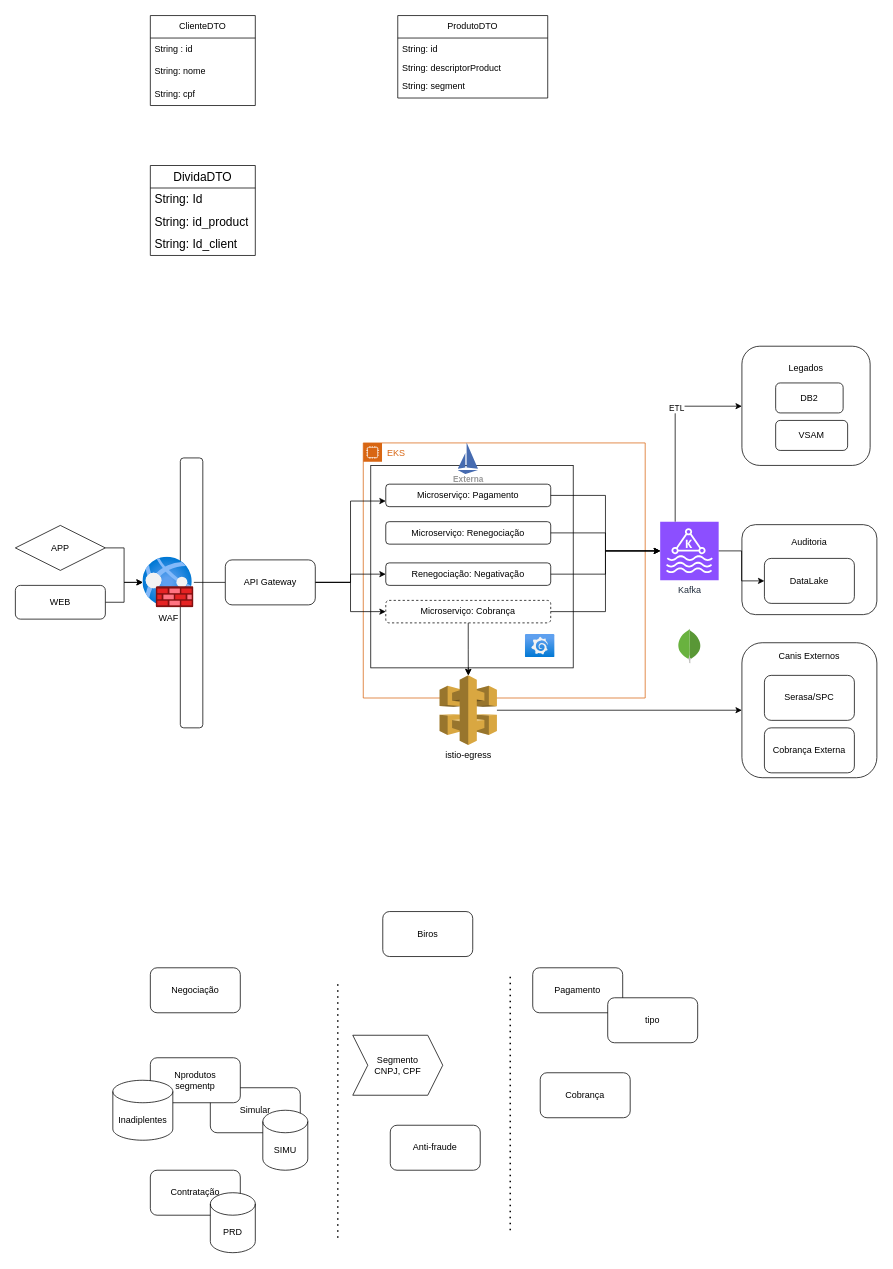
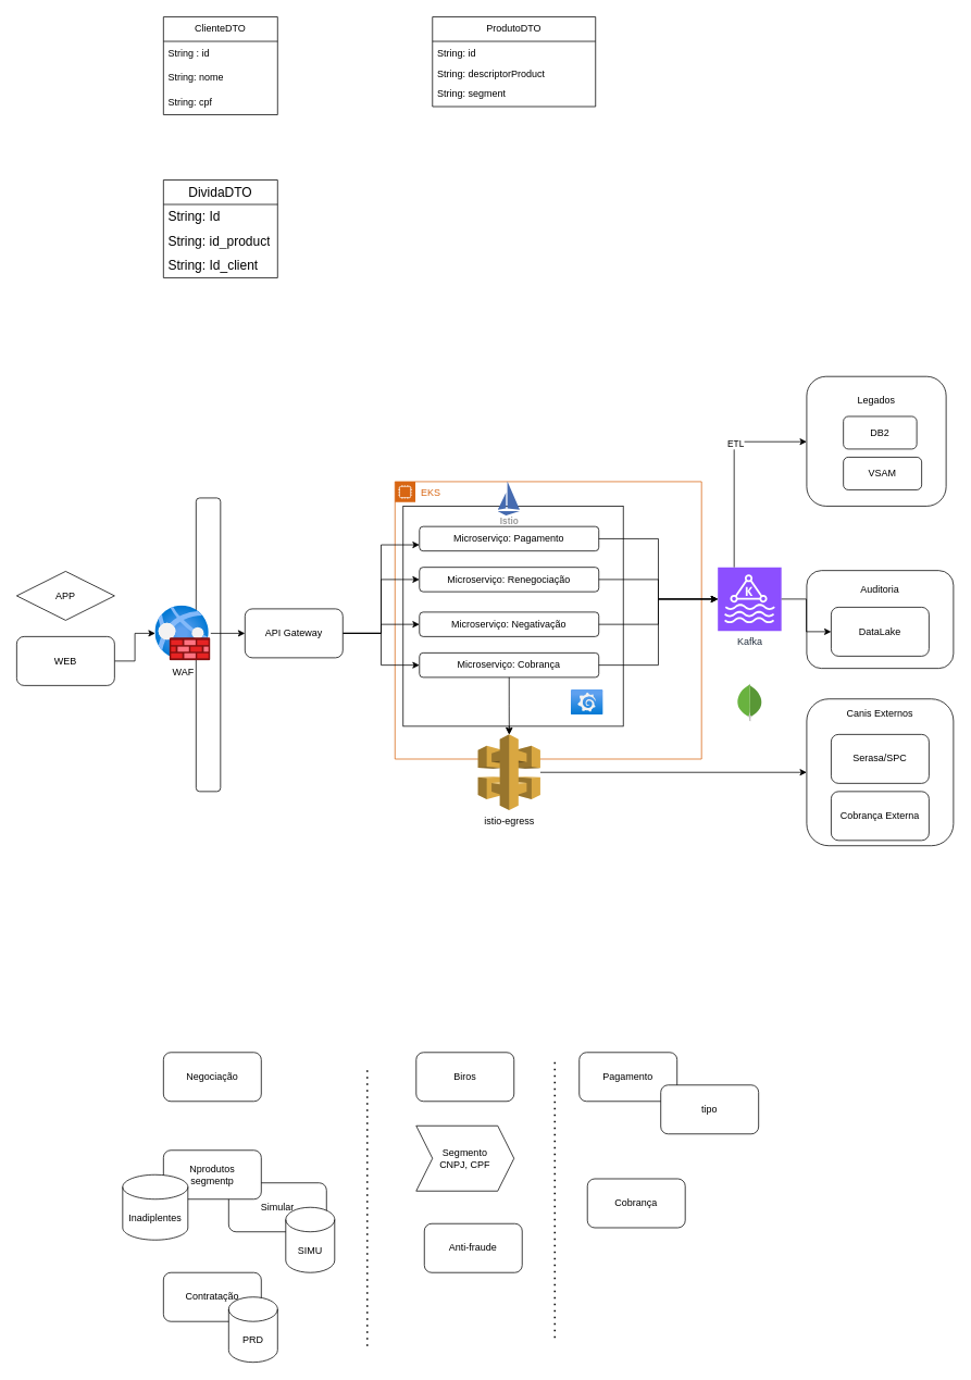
  <mxCell id="0" />
  <mxCell id="1" parent="0" />
  <mxCell id="2" style="edgeStyle=orthogonalEdgeStyle;rounded=0;orthogonalLoop=1;jettySize=auto;html=1;" parent="1" source="7" target="50" edge="1"><mxGeometry relative="1" as="geometry" /></mxCell>
  <mxCell id="3" value="Auditoria&lt;br&gt;&lt;br&gt;&lt;br&gt;&lt;br&gt;&lt;br&gt;&lt;br&gt;" style="rounded=1;whiteSpace=wrap;html=1;" parent="1" vertex="1"><mxGeometry x="989" y="699" width="180" height="120" as="geometry" /></mxCell>
  <mxCell id="4" value="EKS&amp;nbsp;" style="points=[[0,0],[0.25,0],[0.5,0],[0.75,0],[1,0],[1,0.25],[1,0.5],[1,0.75],[1,1],[0.75,1],[0.5,1],[0.25,1],[0,1],[0,0.75],[0,0.5],[0,0.25]];outlineConnect=0;gradientColor=none;html=1;whiteSpace=wrap;fontSize=12;fontStyle=0;container=1;pointerEvents=0;collapsible=0;recursiveResize=0;shape=mxgraph.aws4.group;grIcon=mxgraph.aws4.group_ec2_instance_contents;strokeColor=#D86613;fillColor=none;verticalAlign=top;align=left;spacingLeft=30;fontColor=#D86613;dashed=0;" parent="1" vertex="1"><mxGeometry x="484" y="590" width="376" height="340.2" as="geometry" /></mxCell>
  <mxCell id="5" value="" style="whiteSpace=wrap;html=1;aspect=fixed;" parent="4" vertex="1"><mxGeometry x="10" y="30" width="270" height="270" as="geometry" /></mxCell>
  <mxCell id="6" value="Microserviço: Pagamento" style="rounded=1;whiteSpace=wrap;html=1;" parent="4" vertex="1"><mxGeometry x="30" y="55" width="220" height="30" as="geometry" /></mxCell>
- <mxCell id="7" value="Renegociação: Negativação" style="rounded=1;whiteSpace=wrap;html=1;" parent="4" vertex="1"><mxGeometry x="30" y="160" width="220" height="30" as="geometry" /></mxCell>
+ <mxCell id="7" value="Microserviço: Negativação" style="rounded=1;whiteSpace=wrap;html=1;" parent="4" vertex="1"><mxGeometry x="30" y="160" width="220" height="30" as="geometry" /></mxCell>
  <mxCell id="8" value="Microserviço: Renegociação" style="rounded=1;whiteSpace=wrap;html=1;" parent="4" vertex="1"><mxGeometry x="30" y="105" width="220" height="30" as="geometry" /></mxCell>
- <mxCell id="9" value="Microserviço: Cobrança" style="rounded=1;whiteSpace=wrap;html=1;dashed=1;" parent="4" vertex="1"><mxGeometry x="30" y="210" width="220" height="30" as="geometry" /></mxCell>
+ <mxCell id="9" value="Microserviço: Cobrança" style="rounded=1;whiteSpace=wrap;html=1;" parent="4" vertex="1"><mxGeometry x="30" y="210" width="220" height="30" as="geometry" /></mxCell>
  <mxCell id="10" value="Kafka" style="sketch=0;points=[[0,0,0],[0.25,0,0],[0.5,0,0],[0.75,0,0],[1,0,0],[0,1,0],[0.25,1,0],[0.5,1,0],[0.75,1,0],[1,1,0],[0,0.25,0],[0,0.5,0],[0,0.75,0],[1,0.25,0],[1,0.5,0],[1,0.75,0]];outlineConnect=0;fontColor=#232F3E;fillColor=#8C4FFF;strokeColor=#ffffff;dashed=0;verticalLabelPosition=bottom;verticalAlign=top;align=center;html=1;fontSize=12;fontStyle=0;aspect=fixed;shape=mxgraph.aws4.resourceIcon;resIcon=mxgraph.aws4.managed_streaming_for_kafka;" parent="4" vertex="1"><mxGeometry x="396" y="105" width="78" height="78" as="geometry" /></mxCell>
  <mxCell id="11" style="edgeStyle=orthogonalEdgeStyle;rounded=0;orthogonalLoop=1;jettySize=auto;html=1;entryX=0;entryY=0.5;entryDx=0;entryDy=0;entryPerimeter=0;" parent="4" source="6" target="10" edge="1"><mxGeometry relative="1" as="geometry" /></mxCell>
  <mxCell id="12" style="edgeStyle=orthogonalEdgeStyle;rounded=0;orthogonalLoop=1;jettySize=auto;html=1;" parent="4" source="8" target="10" edge="1"><mxGeometry relative="1" as="geometry" /></mxCell>
  <mxCell id="13" style="edgeStyle=orthogonalEdgeStyle;rounded=0;orthogonalLoop=1;jettySize=auto;html=1;" parent="4" source="7" target="10" edge="1"><mxGeometry relative="1" as="geometry"><mxPoint x="376" y="120" as="targetPoint" /></mxGeometry></mxCell>
  <mxCell id="14" style="edgeStyle=orthogonalEdgeStyle;rounded=0;orthogonalLoop=1;jettySize=auto;html=1;entryX=0;entryY=0.5;entryDx=0;entryDy=0;entryPerimeter=0;" parent="4" source="9" target="10" edge="1"><mxGeometry relative="1" as="geometry"><mxPoint x="475" y="180" as="targetPoint" /></mxGeometry></mxCell>
- <mxCell id="15" value="Externa" style="sketch=0;html=1;verticalAlign=top;labelPosition=center;verticalLabelPosition=bottom;align=center;spacingTop=-6;fontSize=11;fontStyle=1;fontColor=#999999;shape=image;aspect=fixed;imageAspect=0;image=data:image/svg+xml,PHN2ZyB4bWxucz0iaHR0cDovL3d3dy53My5vcmcvMjAwMC9zdmciIHhtbG5zOnY9Imh0dHBzOi8vdmVjdGEuaW8vbmFubyIgd2lkdGg9IjE2MCIgaGVpZ2h0PSIyNDAiIHZpZXdCb3g9IjAgMCAxNjAgMjQwIj4mI3hhOwk8c3R5bGUgdHlwZT0idGV4dC9jc3MiPiYjeGE7CS5zdDB7ZmlsbDojNDY2YmIwO30mI3hhOwk8L3N0eWxlPiYjeGE7CTxwYXRoIGNsYXNzPSJzdDAiIGQ9Ik02MCAyNDBMMCAyMTBoMTYwem0wLTE2MEwwIDIwMGw2MC0xMHpNNzAgMHYxOTBsOTAgMTB6Ii8+JiN4YTs8L3N2Zz4=;" parent="4" vertex="1"><mxGeometry x="126.5" width="27" height="42" as="geometry" /></mxCell>
+ <mxCell id="15" value="Istio" style="sketch=0;html=1;verticalAlign=top;labelPosition=center;verticalLabelPosition=bottom;align=center;spacingTop=-6;fontSize=11;fontStyle=1;fontColor=#999999;shape=image;aspect=fixed;imageAspect=0;image=data:image/svg+xml,PHN2ZyB4bWxucz0iaHR0cDovL3d3dy53My5vcmcvMjAwMC9zdmciIHhtbG5zOnY9Imh0dHBzOi8vdmVjdGEuaW8vbmFubyIgd2lkdGg9IjE2MCIgaGVpZ2h0PSIyNDAiIHZpZXdCb3g9IjAgMCAxNjAgMjQwIj4mI3hhOwk8c3R5bGUgdHlwZT0idGV4dC9jc3MiPiYjeGE7CS5zdDB7ZmlsbDojNDY2YmIwO30mI3hhOwk8L3N0eWxlPiYjeGE7CTxwYXRoIGNsYXNzPSJzdDAiIGQ9Ik02MCAyNDBMMCAyMTBoMTYwem0wLTE2MEwwIDIwMGw2MC0xMHpNNzAgMHYxOTBsOTAgMTB6Ii8+JiN4YTs8L3N2Zz4=;" parent="4" vertex="1"><mxGeometry x="126.5" width="27" height="42" as="geometry" /></mxCell>
  <mxCell id="16" value="" style="image;aspect=fixed;html=1;points=[];align=center;fontSize=12;image=img/lib/azure2/other/Grafana.svg;" parent="4" vertex="1"><mxGeometry x="216" y="255.4" width="39.67" height="30.8" as="geometry" /></mxCell>
  <mxCell id="17" value="Simular" style="rounded=1;whiteSpace=wrap;html=1;" parent="1" vertex="1"><mxGeometry x="280" y="1450" width="120" height="60" as="geometry" /></mxCell>
- <mxCell id="18" value="Biros" style="rounded=1;whiteSpace=wrap;html=1;" parent="1" vertex="1"><mxGeometry x="510" y="1215" width="120" height="60" as="geometry" /></mxCell>
+ <mxCell id="18" value="Biros" style="rounded=1;whiteSpace=wrap;html=1;" parent="1" vertex="1"><mxGeometry x="510" y="1290" width="120" height="60" as="geometry" /></mxCell>
  <mxCell id="19" value="SIMU" style="shape=cylinder3;whiteSpace=wrap;html=1;boundedLbl=1;backgroundOutline=1;size=15;" parent="1" vertex="1"><mxGeometry x="350" y="1480" width="60" height="80" as="geometry" /></mxCell>
  <mxCell id="20" value="Nprodutos&lt;br&gt;segmentp" style="rounded=1;whiteSpace=wrap;html=1;" parent="1" vertex="1"><mxGeometry x="200" y="1410" width="120" height="60" as="geometry" /></mxCell>
  <mxCell id="21" value="Pagamento" style="rounded=1;whiteSpace=wrap;html=1;" parent="1" vertex="1"><mxGeometry x="710" y="1290" width="120" height="60" as="geometry" /></mxCell>
  <mxCell id="22" value="Negociação" style="rounded=1;whiteSpace=wrap;html=1;" parent="1" vertex="1"><mxGeometry x="200" y="1290" width="120" height="60" as="geometry" /></mxCell>
  <mxCell id="23" value="Contratação" style="rounded=1;whiteSpace=wrap;html=1;" parent="1" vertex="1"><mxGeometry x="200" y="1560" width="120" height="60" as="geometry" /></mxCell>
  <mxCell id="24" value="PRD" style="shape=cylinder3;whiteSpace=wrap;html=1;boundedLbl=1;backgroundOutline=1;size=15;" parent="1" vertex="1"><mxGeometry x="280" y="1590" width="60" height="80" as="geometry" /></mxCell>
  <mxCell id="25" value="tipo" style="rounded=1;whiteSpace=wrap;html=1;" parent="1" vertex="1"><mxGeometry x="810" y="1330" width="120" height="60" as="geometry" /></mxCell>
- <mxCell id="26" value="Cobrança" style="rounded=1;whiteSpace=wrap;html=1;" parent="1" vertex="1"><mxGeometry x="720" y="1430" width="120" height="60" as="geometry" /></mxCell>
+ <mxCell id="26" value="Cobrança" style="rounded=1;whiteSpace=wrap;html=1;" parent="1" vertex="1"><mxGeometry x="720" y="1445" width="120" height="60" as="geometry" /></mxCell>
  <mxCell id="27" value="Inadiplentes" style="shape=cylinder3;whiteSpace=wrap;html=1;boundedLbl=1;backgroundOutline=1;size=15;" parent="1" vertex="1"><mxGeometry x="150" y="1440" width="80" height="80" as="geometry" /></mxCell>
  <mxCell id="28" value="" style="endArrow=none;dashed=1;html=1;dashPattern=1 3;strokeWidth=2;rounded=0;" parent="1" edge="1"><mxGeometry width="50" height="50" relative="1" as="geometry"><mxPoint x="450" y="1650" as="sourcePoint" /><mxPoint x="450" y="1310" as="targetPoint" /></mxGeometry></mxCell>
  <mxCell id="29" value="" style="endArrow=none;dashed=1;html=1;dashPattern=1 3;strokeWidth=2;rounded=0;" parent="1" edge="1"><mxGeometry width="50" height="50" relative="1" as="geometry"><mxPoint x="680" y="1640" as="sourcePoint" /><mxPoint x="680" y="1300" as="targetPoint" /></mxGeometry></mxCell>
- <mxCell id="30" value="Segmento&lt;br&gt;CNPJ, CPF" style="shape=step;perimeter=stepPerimeter;whiteSpace=wrap;html=1;fixedSize=1;" parent="1" vertex="1"><mxGeometry x="470" y="1380" width="120" height="80" as="geometry" /></mxCell>
+ <mxCell id="30" value="Segmento&lt;br&gt;CNPJ, CPF" style="shape=step;perimeter=stepPerimeter;whiteSpace=wrap;html=1;fixedSize=1;" parent="1" vertex="1"><mxGeometry x="510" y="1380" width="120" height="80" as="geometry" /></mxCell>
  <mxCell id="31" value="Anti-fraude" style="rounded=1;whiteSpace=wrap;html=1;" parent="1" vertex="1"><mxGeometry x="520" y="1500" width="120" height="60" as="geometry" /></mxCell>
  <mxCell id="32" value="DataLake" style="rounded=1;whiteSpace=wrap;html=1;" parent="1" vertex="1"><mxGeometry x="1019" y="744" width="120" height="60" as="geometry" /></mxCell>
- <mxCell id="33" style="edgeStyle=orthogonalEdgeStyle;rounded=0;orthogonalLoop=1;jettySize=auto;html=1;" parent="1" source="34" target="39" edge="1"><mxGeometry relative="1" as="geometry" /></mxCell>
  <mxCell id="34" value="APP" style="rhombus;whiteSpace=wrap;html=1;" parent="1" vertex="1"><mxGeometry x="20" y="700" width="120" height="60" as="geometry" /></mxCell>
  <mxCell id="35" style="edgeStyle=orthogonalEdgeStyle;rounded=0;orthogonalLoop=1;jettySize=auto;html=1;" parent="1" source="36" target="39" edge="1"><mxGeometry relative="1" as="geometry" /></mxCell>
- <mxCell id="36" value="WEB" style="rounded=1;whiteSpace=wrap;html=1;" parent="1" vertex="1"><mxGeometry x="20" y="780" width="120" height="45" as="geometry" /></mxCell>
+ <mxCell id="36" value="WEB" style="rounded=1;whiteSpace=wrap;html=1;" parent="1" vertex="1"><mxGeometry x="20" y="780" width="120" height="60" as="geometry" /></mxCell>
  <mxCell id="37" value="" style="rounded=1;whiteSpace=wrap;html=1;" parent="1" vertex="1"><mxGeometry x="240" y="610" width="30" height="360" as="geometry" /></mxCell>
- <mxCell id="38" style="edgeStyle=orthogonalEdgeStyle;rounded=0;orthogonalLoop=1;jettySize=auto;html=1;endArrow=none;" parent="1" source="39" target="44" edge="1"><mxGeometry relative="1" as="geometry" /></mxCell>
+ <mxCell id="38" style="edgeStyle=orthogonalEdgeStyle;rounded=0;orthogonalLoop=1;jettySize=auto;html=1;" parent="1" source="39" target="44" edge="1"><mxGeometry relative="1" as="geometry" /></mxCell>
  <mxCell id="39" value="WAF" style="image;aspect=fixed;html=1;points=[];align=center;fontSize=12;image=img/lib/azure2/networking/Web_Application_Firewall_Policies_WAF.svg;" parent="1" vertex="1"><mxGeometry x="190" y="742" width="68" height="68" as="geometry" /></mxCell>
  <mxCell id="40" style="edgeStyle=orthogonalEdgeStyle;rounded=0;orthogonalLoop=1;jettySize=auto;html=1;entryX=0;entryY=0.75;entryDx=0;entryDy=0;" parent="1" source="44" target="6" edge="1"><mxGeometry relative="1" as="geometry" /></mxCell>
+ <mxCell id="41" style="edgeStyle=orthogonalEdgeStyle;rounded=0;orthogonalLoop=1;jettySize=auto;html=1;entryX=0;entryY=0.5;entryDx=0;entryDy=0;" parent="1" source="44" target="8" edge="1"><mxGeometry relative="1" as="geometry" /></mxCell>
  <mxCell id="42" style="edgeStyle=orthogonalEdgeStyle;rounded=0;orthogonalLoop=1;jettySize=auto;html=1;entryX=0;entryY=0.5;entryDx=0;entryDy=0;" parent="1" source="44" target="7" edge="1"><mxGeometry relative="1" as="geometry" /></mxCell>
  <mxCell id="43" style="edgeStyle=orthogonalEdgeStyle;rounded=0;orthogonalLoop=1;jettySize=auto;html=1;entryX=0;entryY=0.5;entryDx=0;entryDy=0;" parent="1" source="44" target="9" edge="1"><mxGeometry relative="1" as="geometry" /></mxCell>
  <mxCell id="44" value="API Gateway" style="rounded=1;whiteSpace=wrap;html=1;" parent="1" vertex="1"><mxGeometry x="300" y="746" width="120" height="60" as="geometry" /></mxCell>
  <mxCell id="45" style="edgeStyle=orthogonalEdgeStyle;rounded=0;orthogonalLoop=1;jettySize=auto;html=1;" parent="1" source="10" target="32" edge="1"><mxGeometry relative="1" as="geometry" /></mxCell>
  <mxCell id="46" value="Canis Externos&lt;br&gt;&lt;br&gt;&lt;br&gt;&lt;br&gt;&lt;br&gt;&lt;br&gt;&lt;br&gt;&lt;br&gt;&lt;br&gt;&lt;br&gt;&lt;br&gt;" style="rounded=1;whiteSpace=wrap;html=1;" parent="1" vertex="1"><mxGeometry x="989" y="856.5" width="180" height="180" as="geometry" /></mxCell>
  <mxCell id="47" value="Serasa/SPC" style="rounded=1;whiteSpace=wrap;html=1;" parent="1" vertex="1"><mxGeometry x="1019" y="900" width="120" height="60" as="geometry" /></mxCell>
  <mxCell id="48" value="Cobrança Externa" style="rounded=1;whiteSpace=wrap;html=1;" parent="1" vertex="1"><mxGeometry x="1019" y="970" width="120" height="60" as="geometry" /></mxCell>
  <mxCell id="49" style="edgeStyle=orthogonalEdgeStyle;rounded=0;orthogonalLoop=1;jettySize=auto;html=1;" parent="1" source="50" target="46" edge="1"><mxGeometry relative="1" as="geometry" /></mxCell>
  <mxCell id="50" value="istio-egress" style="outlineConnect=0;dashed=0;verticalLabelPosition=bottom;verticalAlign=top;align=center;html=1;shape=mxgraph.aws3.api_gateway;fillColor=#D9A741;gradientColor=none;" parent="1" vertex="1"><mxGeometry x="585.75" y="900" width="76.5" height="93" as="geometry" /></mxCell>
  <mxCell id="51" style="edgeStyle=orthogonalEdgeStyle;rounded=0;orthogonalLoop=1;jettySize=auto;html=1;" parent="1" source="9" target="50" edge="1"><mxGeometry relative="1" as="geometry" /></mxCell>
  <mxCell id="52" value="ClienteDTO" style="swimlane;fontStyle=0;childLayout=stackLayout;horizontal=1;startSize=30;horizontalStack=0;resizeParent=1;resizeParentMax=0;resizeLast=0;collapsible=1;marginBottom=0;whiteSpace=wrap;html=1;" parent="1" vertex="1"><mxGeometry x="200" y="20" width="140" height="120" as="geometry" /></mxCell>
  <mxCell id="53" value="String : id" style="text;strokeColor=none;fillColor=none;align=left;verticalAlign=middle;spacingLeft=4;spacingRight=4;overflow=hidden;points=[[0,0.5],[1,0.5]];portConstraint=eastwest;rotatable=0;whiteSpace=wrap;html=1;" parent="52" vertex="1"><mxGeometry y="30" width="140" height="30" as="geometry" /></mxCell>
  <mxCell id="54" value="String: nome" style="text;strokeColor=none;fillColor=none;align=left;verticalAlign=middle;spacingLeft=4;spacingRight=4;overflow=hidden;points=[[0,0.5],[1,0.5]];portConstraint=eastwest;rotatable=0;whiteSpace=wrap;html=1;" parent="52" vertex="1"><mxGeometry y="60" width="140" height="30" as="geometry" /></mxCell>
  <mxCell id="55" value="String: cpf" style="text;strokeColor=none;fillColor=none;align=left;verticalAlign=middle;spacingLeft=4;spacingRight=4;overflow=hidden;points=[[0,0.5],[1,0.5]];portConstraint=eastwest;rotatable=0;whiteSpace=wrap;html=1;" parent="52" vertex="1"><mxGeometry y="90" width="140" height="30" as="geometry" /></mxCell>
  <mxCell id="56" value="ProdutoDTO" style="swimlane;fontStyle=0;childLayout=stackLayout;horizontal=1;startSize=30;horizontalStack=0;resizeParent=1;resizeParentMax=0;resizeLast=0;collapsible=1;marginBottom=0;whiteSpace=wrap;html=1;" parent="1" vertex="1"><mxGeometry y="20" width="200" height="110" as="geometry" x="530" /></mxCell>
  <mxCell id="57" value="String: id" style="text;strokeColor=none;fillColor=none;align=left;verticalAlign=middle;spacingLeft=4;spacingRight=4;overflow=hidden;points=[[0,0.5],[1,0.5]];portConstraint=eastwest;rotatable=0;whiteSpace=wrap;html=1;" parent="56" vertex="1"><mxGeometry y="30" width="200" height="30" as="geometry" /></mxCell>
  <mxCell id="58" value="String:&amp;nbsp;descriptorProduct" style="text;strokeColor=none;fillColor=none;align=left;verticalAlign=middle;spacingLeft=4;spacingRight=4;overflow=hidden;points=[[0,0.5],[1,0.5]];portConstraint=eastwest;rotatable=0;whiteSpace=wrap;html=1;" parent="56" vertex="1"><mxGeometry y="60" width="200" height="20" as="geometry" /></mxCell>
  <mxCell id="59" value="String: segment" style="text;strokeColor=none;fillColor=none;align=left;verticalAlign=middle;spacingLeft=4;spacingRight=4;overflow=hidden;points=[[0,0.5],[1,0.5]];portConstraint=eastwest;rotatable=0;whiteSpace=wrap;html=1;" parent="56" vertex="1"><mxGeometry y="80" width="200" height="30" as="geometry" /></mxCell>
  <mxCell id="60" value="Legados&lt;br&gt;&lt;br&gt;&lt;br&gt;&lt;br&gt;&lt;br&gt;&lt;br&gt;&lt;br&gt;&lt;br&gt;" style="rounded=1;whiteSpace=wrap;html=1;" parent="1" vertex="1"><mxGeometry x="989" y="461" width="171" height="159" as="geometry" /></mxCell>
  <mxCell id="61" value="DB2" style="rounded=1;whiteSpace=wrap;html=1;" parent="1" vertex="1"><mxGeometry x="1034" y="510" width="90" height="40" as="geometry" /></mxCell>
  <mxCell id="62" value="VSAM" style="rounded=1;whiteSpace=wrap;html=1;" parent="1" vertex="1"><mxGeometry x="1034" y="560" width="96" height="40" as="geometry" /></mxCell>
  <mxCell id="63" style="edgeStyle=orthogonalEdgeStyle;rounded=0;orthogonalLoop=1;jettySize=auto;html=1;" parent="1" source="10" target="60" edge="1"><mxGeometry relative="1" as="geometry"><Array as="points"><mxPoint x="900" y="541" /></Array></mxGeometry></mxCell>
  <mxCell id="64" value="ETL" style="edgeLabel;html=1;align=center;verticalAlign=middle;resizable=0;points=[];" parent="63" vertex="1" connectable="0"><mxGeometry x="0.251" y="-1" relative="1" as="geometry"><mxPoint as="offset" /></mxGeometry></mxCell>
  <mxCell id="65" value="" style="dashed=0;outlineConnect=0;html=1;align=center;labelPosition=center;verticalLabelPosition=bottom;verticalAlign=top;shape=mxgraph.weblogos.mongodb" parent="1" vertex="1"><mxGeometry x="903.2" y="837.7" width="31.6" height="46.2" as="geometry" /></mxCell>
  <mxCell id="66" value="DividaDTO" style="swimlane;fontStyle=0;childLayout=stackLayout;horizontal=1;startSize=30;horizontalStack=0;resizeParent=1;resizeParentMax=0;resizeLast=0;collapsible=1;marginBottom=0;whiteSpace=wrap;html=1;fontSize=16;" vertex="1" parent="1"><mxGeometry x="200" y="220" width="140" height="120" as="geometry" /></mxCell>
  <mxCell id="67" value="String: Id" style="text;strokeColor=none;fillColor=none;align=left;verticalAlign=middle;spacingLeft=4;spacingRight=4;overflow=hidden;points=[[0,0.5],[1,0.5]];portConstraint=eastwest;rotatable=0;whiteSpace=wrap;html=1;fontSize=16;" vertex="1" parent="66"><mxGeometry y="30" width="140" height="30" as="geometry" /></mxCell>
  <mxCell id="68" value="String: id_product" style="text;strokeColor=none;fillColor=none;align=left;verticalAlign=middle;spacingLeft=4;spacingRight=4;overflow=hidden;points=[[0,0.5],[1,0.5]];portConstraint=eastwest;rotatable=0;whiteSpace=wrap;html=1;fontSize=16;" vertex="1" parent="66"><mxGeometry y="60" width="140" height="30" as="geometry" /></mxCell>
  <mxCell id="69" value="String: Id_client" style="text;strokeColor=none;fillColor=none;align=left;verticalAlign=middle;spacingLeft=4;spacingRight=4;overflow=hidden;points=[[0,0.5],[1,0.5]];portConstraint=eastwest;rotatable=0;whiteSpace=wrap;html=1;fontSize=16;" vertex="1" parent="66"><mxGeometry y="90" width="140" height="30" as="geometry" /></mxCell>
